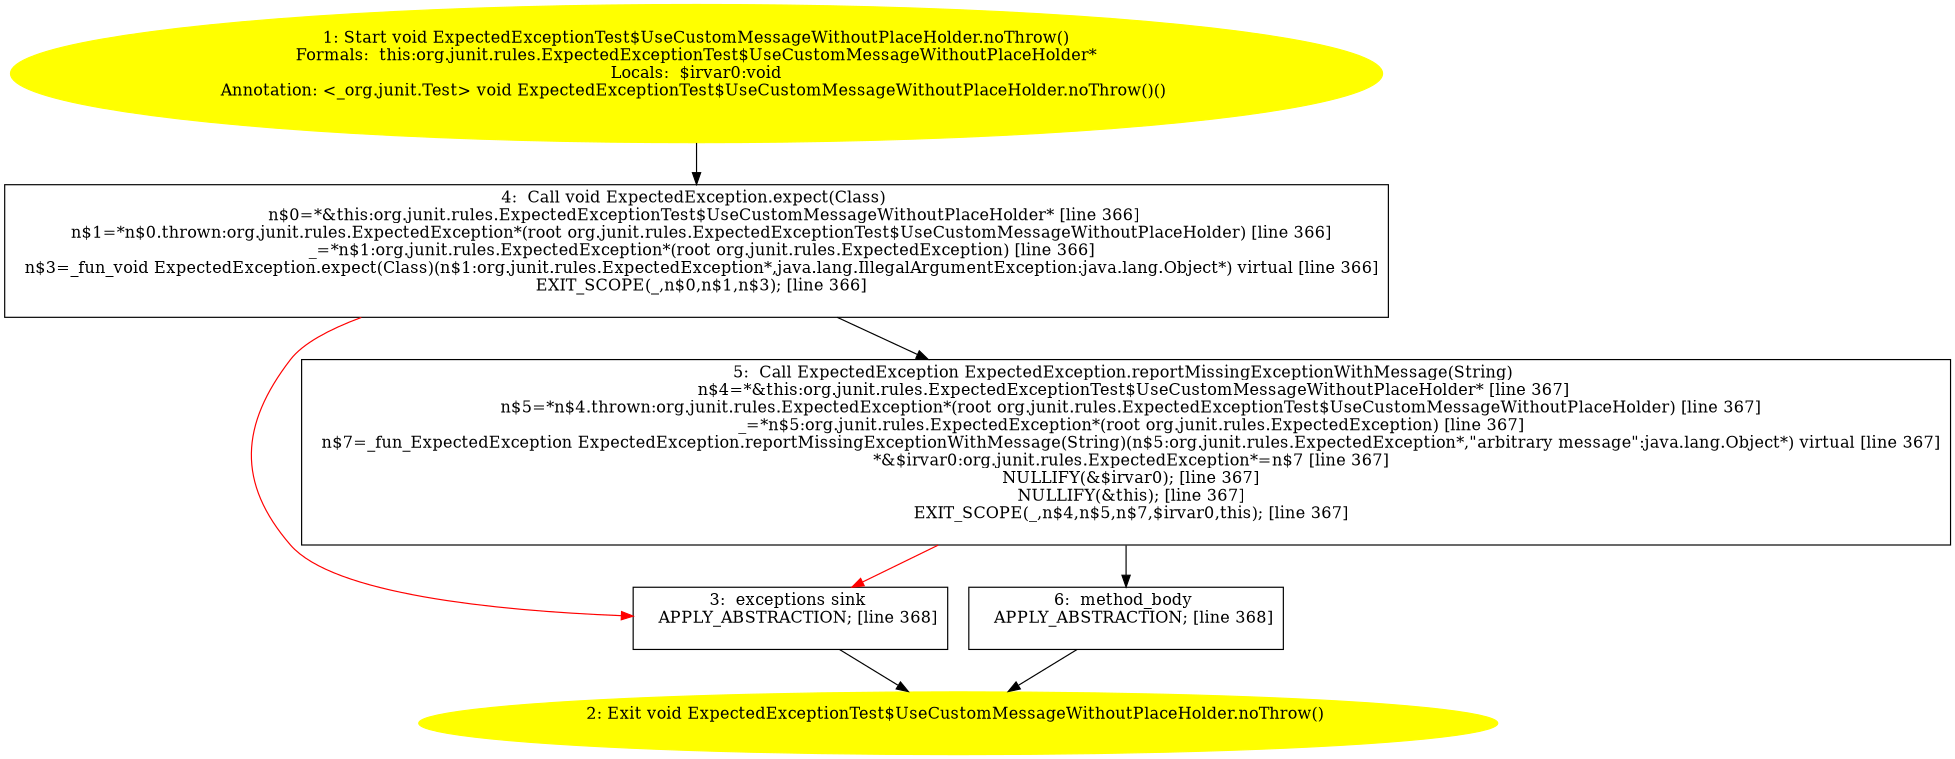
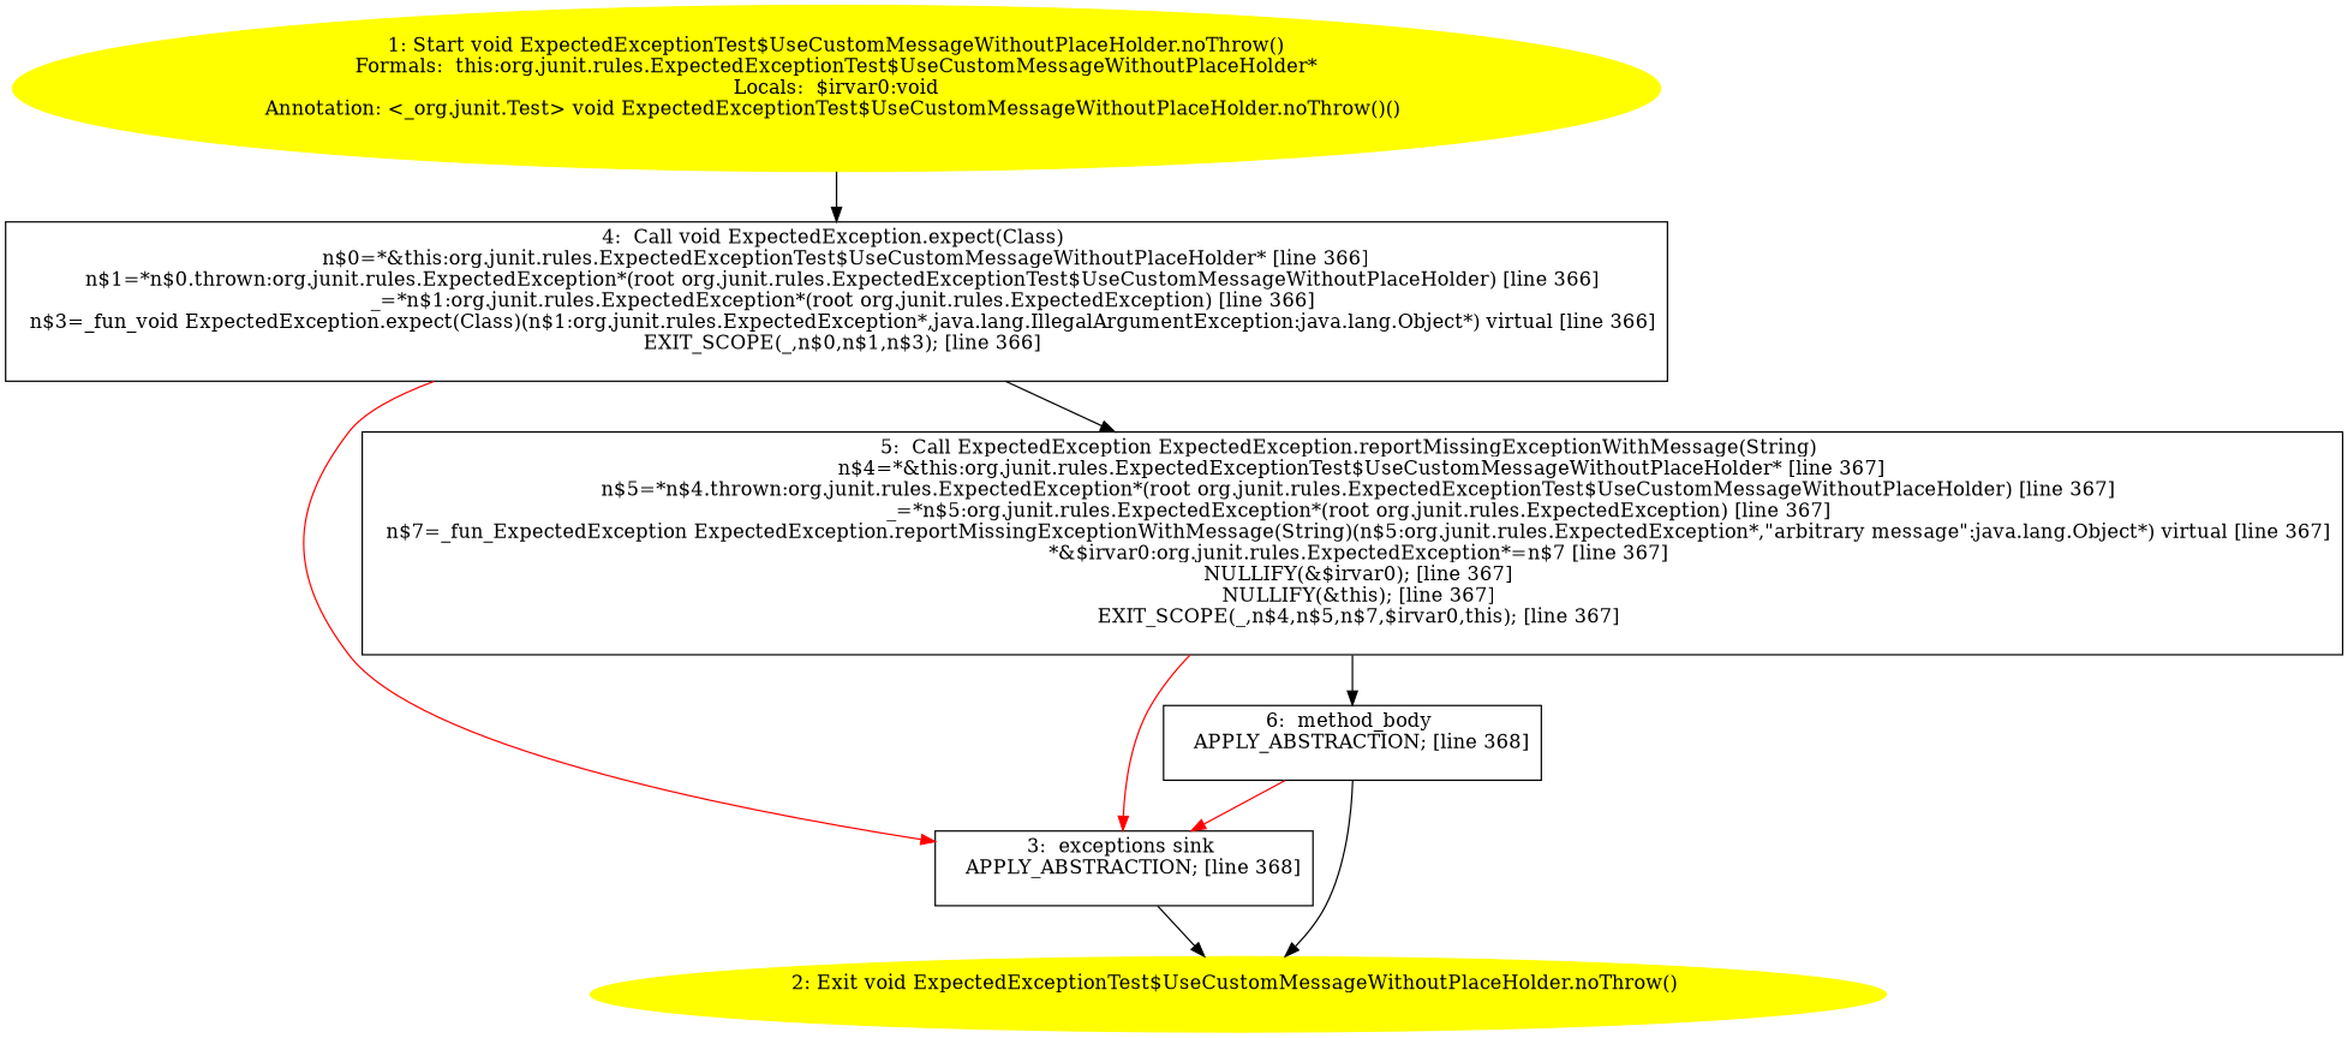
  digraph {
    node [shape=box]
    n1 [color=yellow label="1: Start void ExpectedExceptionTest$UseCustomMessageWithoutPlaceHolder.noThrow()\nFormals:  this:org.junit.rules.ExpectedExceptionTest$UseCustomMessageWithoutPlaceHolder*\nLocals:  $irvar0:void\nAnnotation: <_org.junit.Test> void ExpectedExceptionTest$UseCustomMessageWithoutPlaceHolder.noThrow()() \n  " style=filled shape=""]
    n2 [label="4:  Call void ExpectedException.expect(Class) \n   n$0=*&this:org.junit.rules.ExpectedExceptionTest$UseCustomMessageWithoutPlaceHolder* [line 366]\n  n$1=*n$0.thrown:org.junit.rules.ExpectedException*(root org.junit.rules.ExpectedExceptionTest$UseCustomMessageWithoutPlaceHolder) [line 366]\n  _=*n$1:org.junit.rules.ExpectedException*(root org.junit.rules.ExpectedException) [line 366]\n  n$3=_fun_void ExpectedException.expect(Class)(n$1:org.junit.rules.ExpectedException*,java.lang.IllegalArgumentException:java.lang.Object*) virtual [line 366]\n  EXIT_SCOPE(_,n$0,n$1,n$3); [line 366]\n "]
    n3 [label="3:  exceptions sink \n   APPLY_ABSTRACTION; [line 368]\n "]
    n4 [label="5:  Call ExpectedException ExpectedException.reportMissingExceptionWithMessage(String) \n   n$4=*&this:org.junit.rules.ExpectedExceptionTest$UseCustomMessageWithoutPlaceHolder* [line 367]\n  n$5=*n$4.thrown:org.junit.rules.ExpectedException*(root org.junit.rules.ExpectedExceptionTest$UseCustomMessageWithoutPlaceHolder) [line 367]\n  _=*n$5:org.junit.rules.ExpectedException*(root org.junit.rules.ExpectedException) [line 367]\n  n$7=_fun_ExpectedException ExpectedException.reportMissingExceptionWithMessage(String)(n$5:org.junit.rules.ExpectedException*,\"arbitrary message\":java.lang.Object*) virtual [line 367]\n  *&$irvar0:org.junit.rules.ExpectedException*=n$7 [line 367]\n  NULLIFY(&$irvar0); [line 367]\n  NULLIFY(&this); [line 367]\n  EXIT_SCOPE(_,n$4,n$5,n$7,$irvar0,this); [line 367]\n "]
    n5 [color=yellow label="2: Exit void ExpectedExceptionTest$UseCustomMessageWithoutPlaceHolder.noThrow() \n  " style=filled shape=""]
    n6 [label="6:  method_body \n   APPLY_ABSTRACTION; [line 368]\n "]
    n1 -> n2
    n2 -> n3 [color=red]
    n2 -> n4
    n3 -> n5
    n4 -> n3 [color=red]
    n4 -> n6
+   n6 -> n3 [color=red]
    n6 -> n5
  }
